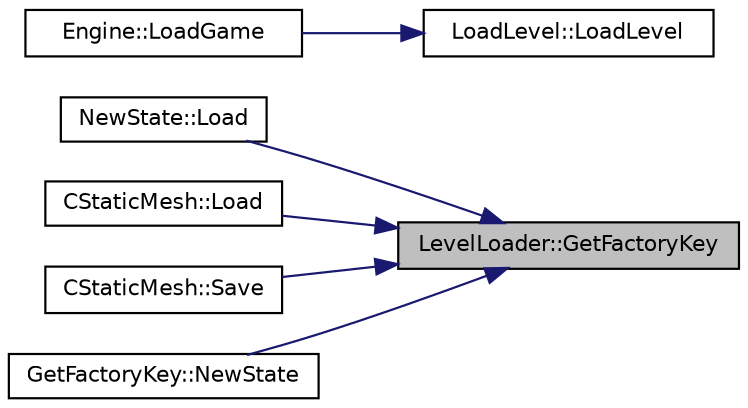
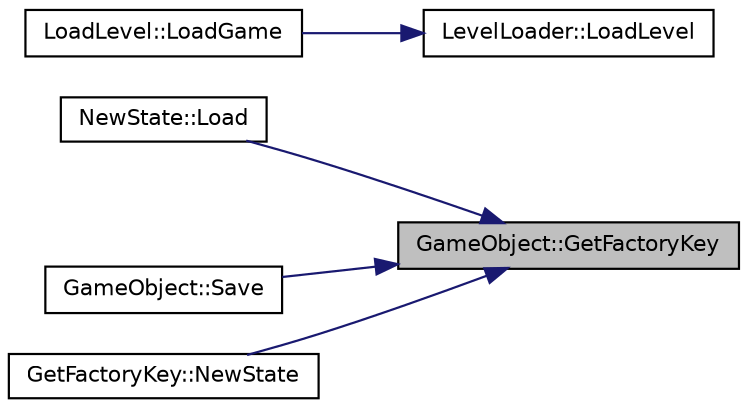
  digraph {
    rankdir=RL
    node [color=black fillcolor=white fontname=Helvetica fontsize=10 shape=record style=filled]
    edge [color=midnightblue dir=back fontname=Helvetica fontsize=10 labelfontname=Helvetica labelfontsize=10 style=solid]
-   n1 [fillcolor=grey75 fontcolor=black height=0.2 label="LevelLoader::GetFactoryKey" width=0.4]
+   n1 [fillcolor=grey75 fontcolor=black height=0.2 label="GameObject::GetFactoryKey" width=0.4]
    n2 [height=0.2 label="NewState::Load" width=0.4]
-   n3 [height=0.2 label="CStaticMesh::Load" width=0.4]
-   n4 [height=0.2 label="CStaticMesh::Save" width=0.4]
+   n4 [height=0.2 label="GameObject::Save" width=0.4]
    n5 [height=0.2 label="GetFactoryKey::NewState" width=0.4]
-   n6 [height=0.2 label="LoadLevel::LoadLevel" width=0.4]
-   n7 [height=0.2 label="Engine::LoadGame" width=0.4]
+   n6 [height=0.2 label="LevelLoader::LoadLevel" width=0.4]
+   n7 [height=0.2 label="LoadLevel::LoadGame" width=0.4]
    n1 -> n2
-   n1 -> n3
    n1 -> n4
    n1 -> n5
    n6 -> n7
  }
